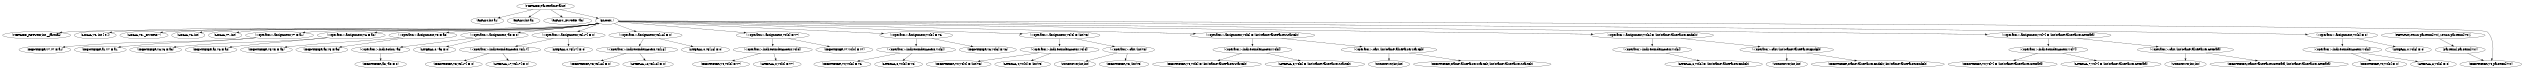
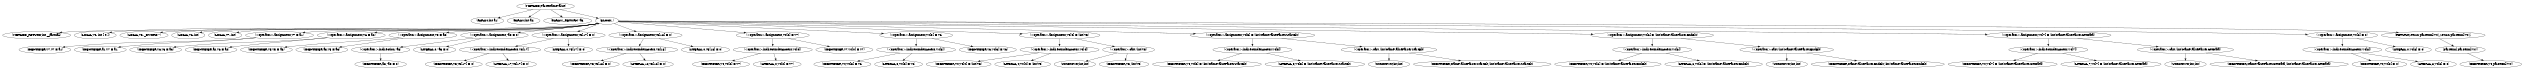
  digraph {
    n1 [label="(METHOD,ParseNameValue)"]
    n2 [label="(PARAM,int a1)"]
    n3 [label="(PARAM,int a2)"]
-   n4 [label="(PARAM,_DWORD *a3)"]
+   n4 [label="(PARAM,_RETURN *a3)"]
    n5 [label="(BLOCK,,)"]
    n6 [label="(METHOD_RETURN,int __fastcall)"]
    n7 [label="(LOCAL,v4: int [ 9 ])"]
    n8 [label="(LOCAL,v5: _DWORD *)"]
    n9 [label="(LOCAL,v6: int)"]
    n10 [label="(LOCAL,v7: int)"]
    n11 [label="(<operator>.assignment,v7 = a1)"]
    n12 [label="(<operator>.assignment,v6 = a2)"]
    n13 [label="(<operator>.assignment,v5 = a3)"]
    n14 [label="(<operator>.assignment,*a3 = 0)"]
    n15 [label="(<operator>.assignment,v5[17] = 0)"]
    n16 [label="(<operator>.assignment,v5[18] = 0)"]
    n17 [label="(<operator>.assignment,v4[0] = v7)"]
    n18 [label="(<operator>.assignment,v4[3] = v6)"]
    n19 [label="(<operator>.assignment,v4[4] = (int)v5)"]
    n20 [label="(<operator>.assignment,v4[5] = (int)NameValueParserStartElt)"]
    n21 [label="(<operator>.assignment,v4[6] = (int)NameValueParserEndElt)"]
    n22 [label="(<operator>.assignment,v4[7] = (int)NameValueParserGetData)"]
    n23 [label="(<operator>.assignment,v4[8] = 0)"]
    n24 [label="(RETURN,return parsexml(v4);,return parsexml(v4);)"]
    n25 [label="(IDENTIFIER,v7,v7 = a1)"]
    n26 [label="(IDENTIFIER,a1,v7 = a1)"]
    n27 [label="(IDENTIFIER,v6,v6 = a3)"]
    n28 [label="(IDENTIFIER,a2,v6 = a2)"]
    n29 [label="(IDENTIFIER,v5,v5 = a3)"]
    n30 [label="(IDENTIFIER,a3,v5 = a3)"]
    n31 [label="(<operator>.indirection,*a3)"]
    n32 [label="(LITERAL,0,*a3 = 0)"]
    n33 [label="(<operator>.indirectIndexAccess,v5[17])"]
    n34 [label="(LITERAL,0,v5[17] = 0)"]
    n35 [label="(<operator>.indirectIndexAccess,v5[18])"]
    n36 [label="(LITERAL,0,v5[18] = 0)"]
    n37 [label="(<operator>.indirectIndexAccess,v4[0])"]
    n38 [label="(IDENTIFIER,v7,v4[0] = v7)"]
    n39 [label="(<operator>.indirectIndexAccess,v4[3])"]
    n40 [label="(IDENTIFIER,v6,v4[3] = v6)"]
    n41 [label="(<operator>.indirectIndexAccess,v4[4])"]
    n42 [label="(<operator>.cast,(int)v5)"]
    n43 [label="(<operator>.indirectIndexAccess,v4[5])"]
    n44 [label="(<operator>.cast,(int)NameValueParserStartElt)"]
    n45 [label="(<operator>.indirectIndexAccess,v4[6])"]
    n46 [label="(<operator>.cast,(int)NameValueParserEndElt)"]
    n47 [label="(<operator>.indirectIndexAccess,v4[7])"]
    n48 [label="(<operator>.cast,(int)NameValueParserGetData)"]
    n49 [label="(<operator>.indirectIndexAccess,v4[8])"]
    n50 [label="(LITERAL,0,v4[8] = 0)"]
    n51 [label="(parsexml,parsexml(v4))"]
    n52 [label="(IDENTIFIER,a3,*a3 = 0)"]
    n53 [label="(IDENTIFIER,v5,v5[17] = 0)"]
    n54 [label="(LITERAL,17,v5[17] = 0)"]
    n55 [label="(IDENTIFIER,v5,v5[18] = 0)"]
    n56 [label="(LITERAL,18,v5[18] = 0)"]
    n57 [label="(IDENTIFIER,v4,v4[0] = v7)"]
    n58 [label="(LITERAL,0,v4[0] = v7)"]
    n59 [label="(IDENTIFIER,v4,v4[3] = v6)"]
    n60 [label="(LITERAL,3,v4[3] = v6)"]
    n61 [label="(IDENTIFIER,v4,v4[4] = (int)v5)"]
    n62 [label="(LITERAL,4,v4[4] = (int)v5)"]
    n63 [label="(UNKNOWN,int,int)"]
    n64 [label="(IDENTIFIER,v5,(int)v5)"]
    n65 [label="(IDENTIFIER,v4,v4[5] = (int)NameValueParserStartElt)"]
    n66 [label="(LITERAL,5,v4[5] = (int)NameValueParserStartElt)"]
    n67 [label="(UNKNOWN,int,int)"]
    n68 [label="(IDENTIFIER,NameValueParserStartElt,(int)NameValueParserStartElt)"]
+   n69 [label="(IDENTIFIER,v4,v4[6] = (int)NameValueParserEndElt)"]
    n70 [label="(LITERAL,6,v4[6] = (int)NameValueParserEndElt)"]
    n71 [label="(UNKNOWN,int,int)"]
    n72 [label="(IDENTIFIER,NameValueParserEndElt,(int)NameValueParserEndElt)"]
    n73 [label="(IDENTIFIER,v4,v4[7] = (int)NameValueParserGetData)"]
    n74 [label="(LITERAL,7,v4[7] = (int)NameValueParserGetData)"]
    n75 [label="(UNKNOWN,int,int)"]
    n76 [label="(IDENTIFIER,NameValueParserGetData,(int)NameValueParserGetData)"]
    n77 [label="(IDENTIFIER,v4,v4[8] = 0)"]
    n78 [label="(LITERAL,8,v4[8] = 0)"]
    n79 [label="(IDENTIFIER,v4,parsexml(v4))"]
    n1 -> n2
    n1 -> n3
    n1 -> n4
    n1 -> n5
    n5 -> n6
    n5 -> n7
    n5 -> n8
    n5 -> n9
    n5 -> n10
    n5 -> n11
    n5 -> n12
    n5 -> n13
    n5 -> n14
    n5 -> n15
    n5 -> n16
    n5 -> n17
    n5 -> n18
    n5 -> n19
    n5 -> n20
    n5 -> n21
    n5 -> n22
    n5 -> n23
-   n5 -> n79
+   n5 -> n24
    n11 -> n25
    n11 -> n26
    n12 -> n27
    n12 -> n28
    n13 -> n29
    n13 -> n30
    n14 -> n31
    n14 -> n32
    n15 -> n33
    n15 -> n34
    n16 -> n35
    n16 -> n36
    n17 -> n37
    n17 -> n38
    n18 -> n39
    n18 -> n40
    n19 -> n41
    n19 -> n42
    n20 -> n43
    n20 -> n44
    n21 -> n45
    n21 -> n46
    n22 -> n47
    n22 -> n48
    n23 -> n49
    n23 -> n50
    n24 -> n51
    n31 -> n52
    n33 -> n53
    n33 -> n54
    n35 -> n55
    n35 -> n56
    n37 -> n57
    n37 -> n58
    n39 -> n59
    n39 -> n60
    n41 -> n61
    n41 -> n62
    n42 -> n63
    n42 -> n64
    n43 -> n65
    n43 -> n66
    n44 -> n67
    n44 -> n68
+   n45 -> n69
    n45 -> n70
    n46 -> n71
    n46 -> n72
    n47 -> n73
    n47 -> n74
    n48 -> n75
    n48 -> n76
    n49 -> n77
    n49 -> n78
    n51 -> n79
  }
